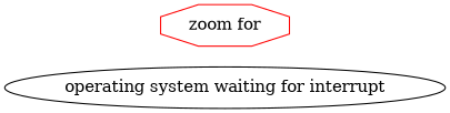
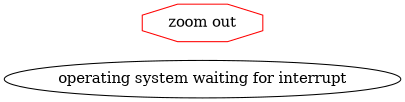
  strict digraph {
    compound=true
    rankdir=LR
    n1 [label="operating system waiting for interrupt" shape=ellipse]
-   "zoom out" [color=red shape=octagon label="zoom for"]
+   "zoom out" [color=red shape=octagon]
  }
